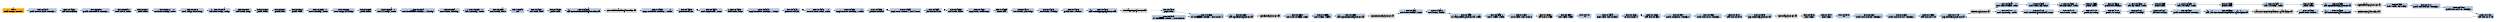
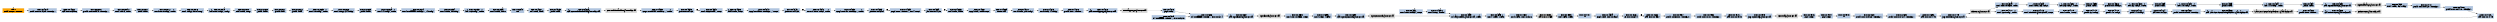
  digraph {
    rankdir=LR
    node [color=lightsteelblue fillcolor=lightsteelblue shape=rectangle style=filled]
    edge [color="#000000"]
    n1 [color=lightgrey fillcolor=orange label="start\npushl $0x28<UINT8>"]
    n2 [label="0x0100461d\npushl $0x1004738<UINT32>"]
    n3 [label="0x01004622\ncall 0x01002e06"]
    n4 [label="0x01002e06\npushl $0x100af7d<UINT32>"]
    n5 [label="0x01002e0b\nmovl %fs:0, %eax"]
    n6 [label="0x01002e11\npushl %eax"]
    n7 [label="0x01002e12\nmovl 0x10(%esp), %eax"]
    n8 [label="0x01002e16\nmovl %ebp, 0x10(%esp)"]
    n9 [label="0x01002e1a\nleal 0x10(%esp), %ebp"]
    n10 [label="0x01002e1e\nsubl %eax, %esp"]
    n11 [label="0x01002e20\npushl %ebx"]
    n12 [label="0x01002e21\npushl %esi"]
    n13 [label="0x01002e22\npushl %edi"]
    n14 [label="0x01002e23\nmovl -8(%ebp), %eax"]
    n15 [label="0x01002e26\nmovl %esp, -24(%ebp)"]
    n16 [label="0x01002e29\npushl %eax"]
    n17 [label="0x01002e2a\nmovl -4(%ebp), %eax"]
    n18 [label="0x01002e2d\nmovl $0xffffffff<UINT32>, -4(%ebp)"]
    n19 [label="0x01002e34\nmovl %eax, -8(%ebp)"]
    n20 [label="0x01002e37\nleal -16(%ebp), %eax"]
    n21 [label="0x01002e3a\nmovl %eax, %fs:0"]
    n22 [label="0x01002e40\nret"]
    n23 [label="0x01004627\nxorl %edi, %edi"]
    n24 [label="0x01004629\npushl %edi"]
    n25 [label="0x0100462a\ncall GetModuleHandleA@kernel32.dll"]
    n26 [color=lightgrey fillcolor=lightgrey label="GetModuleHandleA@kernel32.dll"]
    n27 [label="0x01004630\ncmpw $0x5a4d<UINT16>, (%eax)"]
    n28 [label="0x01004635\njne 0x01004729"]
    n29 [label="0x0100463b\nmovl 0x3c(%eax), %ecx"]
    n30 [label="0x0100463e\naddl %eax, %ecx"]
    n31 [label="0x01004640\ncmpl $0x4550<UINT32>, (%ecx)"]
    n32 [label="0x01004646\njne 0x01004729"]
    n33 [label="0x0100464c\nmovzwl 0x18(%ecx), %eax"]
    n34 [label="0x01004650\ncmpl $0x10b<UINT32>, %eax"]
    n35 [label="0x01004655\njne 0x01006d1f"]
    n36 [label="0x0100465b\ncmpl $0xe<UINT8>, 0x74(%ecx)"]
    n37 [label="0x0100465f\njbe 0x01004729"]
    n38 [label="0x01004665\nxorl %eax, %eax"]
    n39 [label="0x01004667\ncmpl %edi, 0xe8(%ecx)"]
    n40 [label="0x0100466d\nsetne %al"]
    n41 [label="0x01004670\nmovl %eax, -28(%ebp)"]
    n42 [label="0x01004673\nmovl %edi, -4(%ebp)"]
    n43 [label="0x01004676\npushl $0x1<UINT8>"]
    n44 [label="0x01004678\ncall __set_app_type@msvcrt.dll"]
    n45 [color=lightgrey fillcolor=lightgrey label="__set_app_type@msvcrt.dll"]
    n46 [label="0x0100467e\npopl %ecx"]
    n47 [label="0x01004686\norl $0xffffffff<UINT8>, 0x0100d214"]
    n48 [label="0x0100467f\norl $0xffffffff<UINT8>, 0x0100d218"]
    n49 [label="0x0100468d\ncall __p__fmode@msvcrt.dll"]
    n50 [color=lightgrey fillcolor=lightgrey label="__p__fmode@msvcrt.dll"]
    n51 [label="0x01004693\nmovl 0x0100d538, %ecx"]
    n52 [label="0x01004699\nmovl %ecx, (%eax)"]
    n53 [label="0x0100469b\ncall __p__commode@msvcrt.dll"]
    n54 [color=lightgrey fillcolor=lightgrey label="__p__commode@msvcrt.dll"]
    n55 [label="0x010046a1\nmovl 0x0100d534, %ecx"]
    n56 [label="0x010046a7\nmovl %ecx, (%eax)"]
    n57 [label="0x010046a9\norl _adjust_fdiv@msvcrt.dll, %eax"]
    n58 [label="0x010046ae\nmovl (%eax), %eax"]
    n59 [label="0x010046b0\nmovl %eax, 0x0100d21c"]
    n60 [fillcolor=lightgrey label="0x010046b5\ncall 0x010043ff"]
    n61 [label="0x010043ff\nxorl %eax, %eax"]
    n62 [label="0x01004401\nret"]
    n63 [label="0x010046ba\ncmpl %edi, 0x0100d524"]
    n64 [label="0x010046c0\nje 0x01006d44"]
    n65 [label="0x010046c6\ncall 0x01004937"]
    n66 [label="0x01004937\npushl $0x30000<UINT32>"]
    n67 [label="0x0100493c\npushl $0x10000<UINT32>"]
    n68 [label="0x01004941\ncall 0x0100494e"]
    n69 [label="0x0100494e\njmp _controlfp@msvcrt.dll"]
    n70 [color=lightgrey fillcolor=lightgrey label="_controlfp@msvcrt.dll"]
    n71 [label="0x01004946\npopl %ecx"]
    n72 [label="0x01004947\npopl %ecx"]
    n73 [label="0x01004948\nret"]
    n74 [label="0x010046cb\npushl $0x100d428<UINT32>"]
    n75 [label="0x010046d0\npushl $0x100d424<UINT32>"]
    n76 [label="0x010046d5\ncall 0x01004749"]
    n77 [label="0x01004749\njmp _initterm@msvcrt.dll"]
    n78 [color=lightgrey fillcolor=lightgrey label="_initterm@msvcrt.dll"]
    n79 [label="0x010046da\nmovl 0x0100d530, %eax"]
    n80 [label="0x01004710\nmovl -32(%ebp), %eax"]
    n81 [label="0x010046df\nmovl %eax, -36(%ebp)"]
    n82 [label="0x01004713\nmovl __initenv@msvcrt.dll, %ecx"]
    n83 [label="0x010046e2\nleal -36(%ebp), %eax"]
    n84 [label="0x010046e5\npushl %eax"]
    n85 [label="0x010046e6\npushl 0x0100d52c"]
    n86 [label="0x010046ec\nleal -32(%ebp), %eax"]
    n87 [label="0x010046ef\npushl %eax"]
    n88 [label="0x010046f0\nleal -40(%ebp), %eax"]
    n89 [label="0x010046f3\npushl %eax"]
    n90 [label="0x010046f4\nleal -44(%ebp), %eax"]
    n91 [label="0x010046f7\npushl %eax"]
    n92 [label="0x010046f8\ncall __getmainargs@msvcrt.dll"]
    n93 [color=lightgrey fillcolor=lightgrey label="__getmainargs@msvcrt.dll"]
    n94 [label="0x010046fe\nmovl %eax, -52(%ebp)"]
    n95 [label="0x01004701\npushl $0x100d420<UINT32>"]
    n96 [label="0x01004706\npushl $0x100d418<UINT32>"]
    n97 [label="0x0100470b\ncall 0x01004749"]
    n98 [label="0x01004719\nmovl %eax, (%ecx)"]
    n99 [label="0x0100471b\npushl -32(%ebp)"]
    n100 [label="0x0100471e\npushl -40(%ebp)"]
    n101 [label="0x01004721\npushl -41(%ebp)"]
    n102 [label="0x01004724\ncall 0x010043c1"]
    n103 [label="0x010043c1\npushl $0x100d508<UINT32>"]
    n104 [label="0x010043c6\ncall StartServiceCtrlDispatcherW@advapi32.dll"]
    n105 [color=lightgrey fillcolor=lightgrey label="StartServiceCtrlDispatcherW@advapi32.dll"]
    n106 [label="0x010043cc\npushl $0x0<UINT8>"]
    n107 [label="0x010043ce\ncall ExitProcess@kernel32.dll"]
    n108 [color=lightgrey fillcolor=lightgrey label="ExitProcess@kernel32.dll"]
    n1 -> n2
    n2 -> n3
    n3 -> n4
    n4 -> n5
    n5 -> n6
    n6 -> n7
    n7 -> n8
    n8 -> n9
    n9 -> n10
    n10 -> n11
    n11 -> n12
    n12 -> n13
    n13 -> n14
    n14 -> n15
    n15 -> n16
    n16 -> n17
    n17 -> n18
    n18 -> n19
    n19 -> n20
    n20 -> n21
    n21 -> n22
    n22 -> n23
    n23 -> n24
    n24 -> n25
    n25 -> n26
    n26 -> n27
    n27 -> n28
    n28 -> n29 [label=F]
    n29 -> n30
    n30 -> n31
    n31 -> n32
    n32 -> n33 [label=F]
    n33 -> n34
    n34 -> n35
    n35 -> n36 [label=F]
    n36 -> n37
    n37 -> n38 [label=F]
    n38 -> n39
    n39 -> n40
    n40 -> n41
    n41 -> n42
    n42 -> n43
    n43 -> n44
    n44 -> n45
    n45 -> n46
    n46 -> n47
    n47 -> n49
    n48 -> n47
    n49 -> n50
    n50 -> n51
    n51 -> n52
    n52 -> n53
    n53 -> n54
-   n54 -> n55
+   n54 -> n57
    n55 -> n56
    n56 -> n57
    n57 -> n58
    n58 -> n59
    n59 -> n60
    n60 -> n61
    n61 -> n62
+   n62 -> n63
    n63 -> n64
    n64 -> n65 [label=F]
    n65 -> n66
    n66 -> n67
    n67 -> n68
    n68 -> n69
    n69 -> n70
    n70 -> n71
    n71 -> n72
    n72 -> n73
    n73 -> n74
    n74 -> n75
    n75 -> n76
    n76 -> n77
    n77 -> n78
    n78 -> n79
    n78 -> n80
    n79 -> n81
    n80 -> n82
    n81 -> n83
    n82 -> n98
    n83 -> n84
    n84 -> n85
    n85 -> n86
    n86 -> n87
    n87 -> n88
    n88 -> n89
    n89 -> n90
    n90 -> n91
    n91 -> n92
    n92 -> n93
    n93 -> n94
    n94 -> n95
    n95 -> n96
    n96 -> n97
    n97 -> n77
    n98 -> n99
    n99 -> n100
    n100 -> n101
    n101 -> n102
    n102 -> n103
    n103 -> n104
    n104 -> n105
    n105 -> n106
    n106 -> n107
    n107 -> n108
  }
